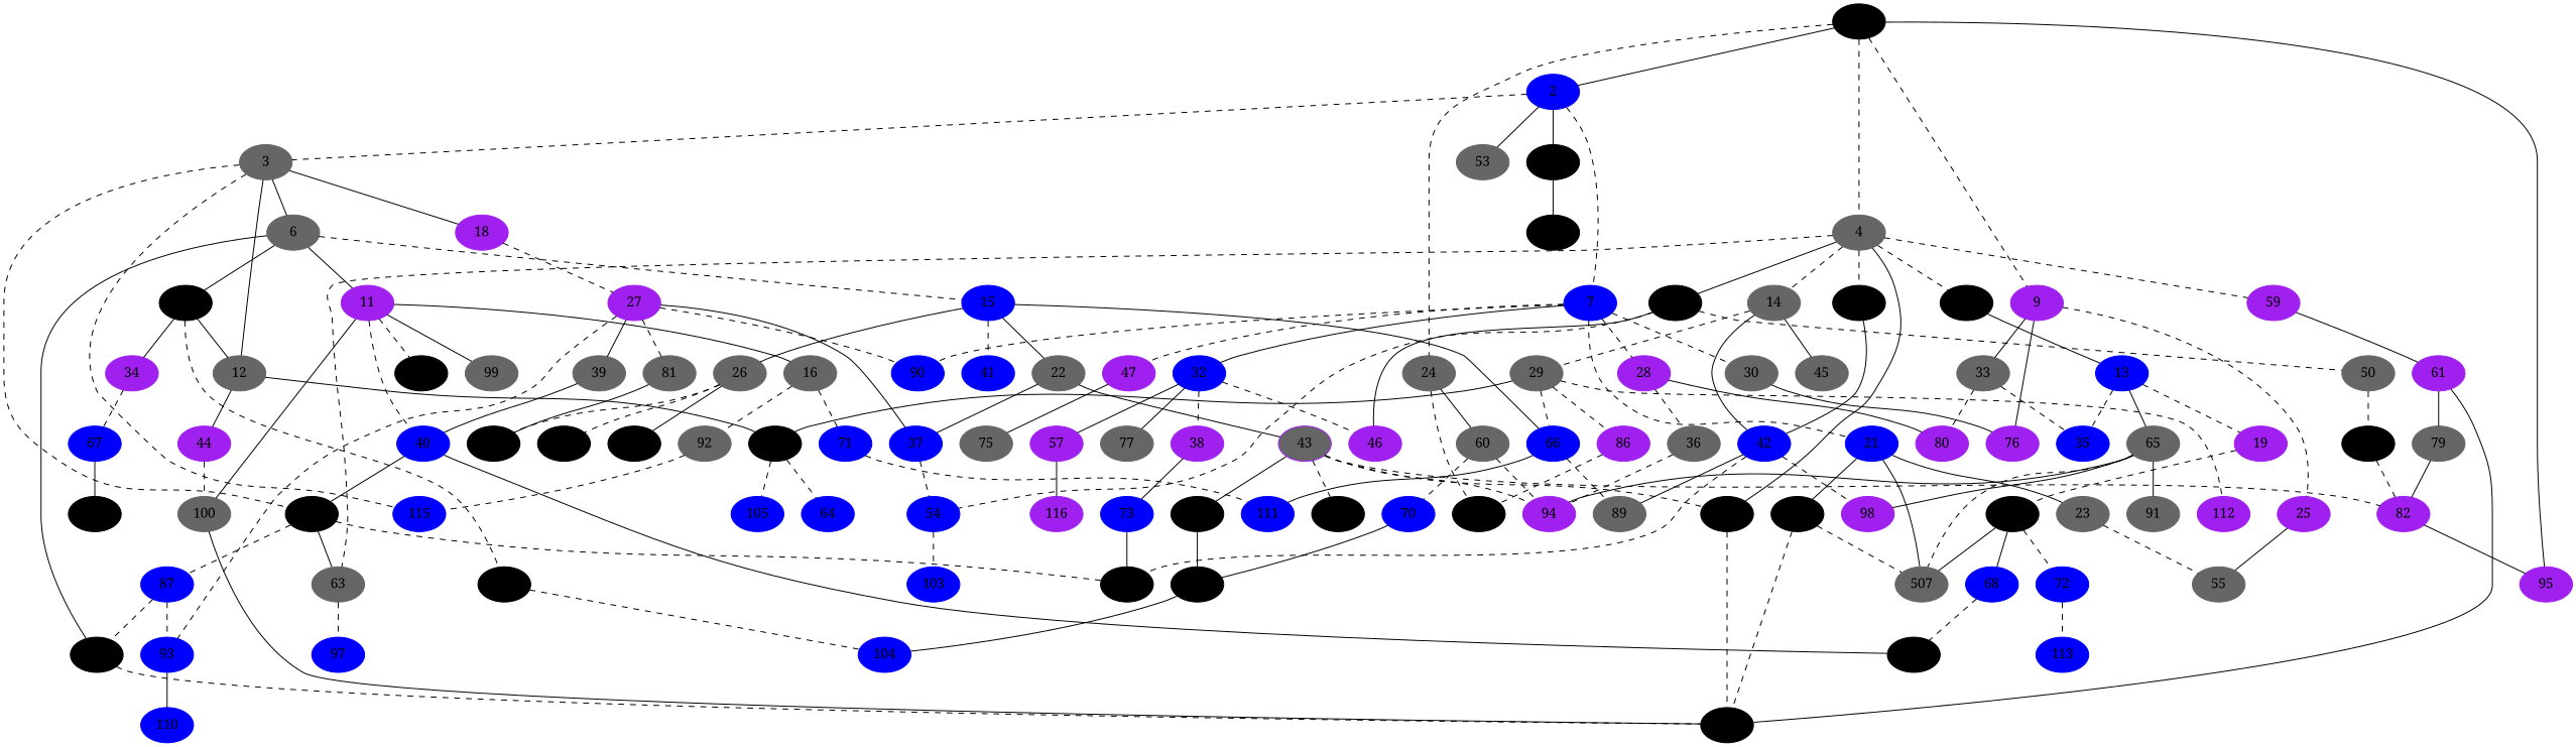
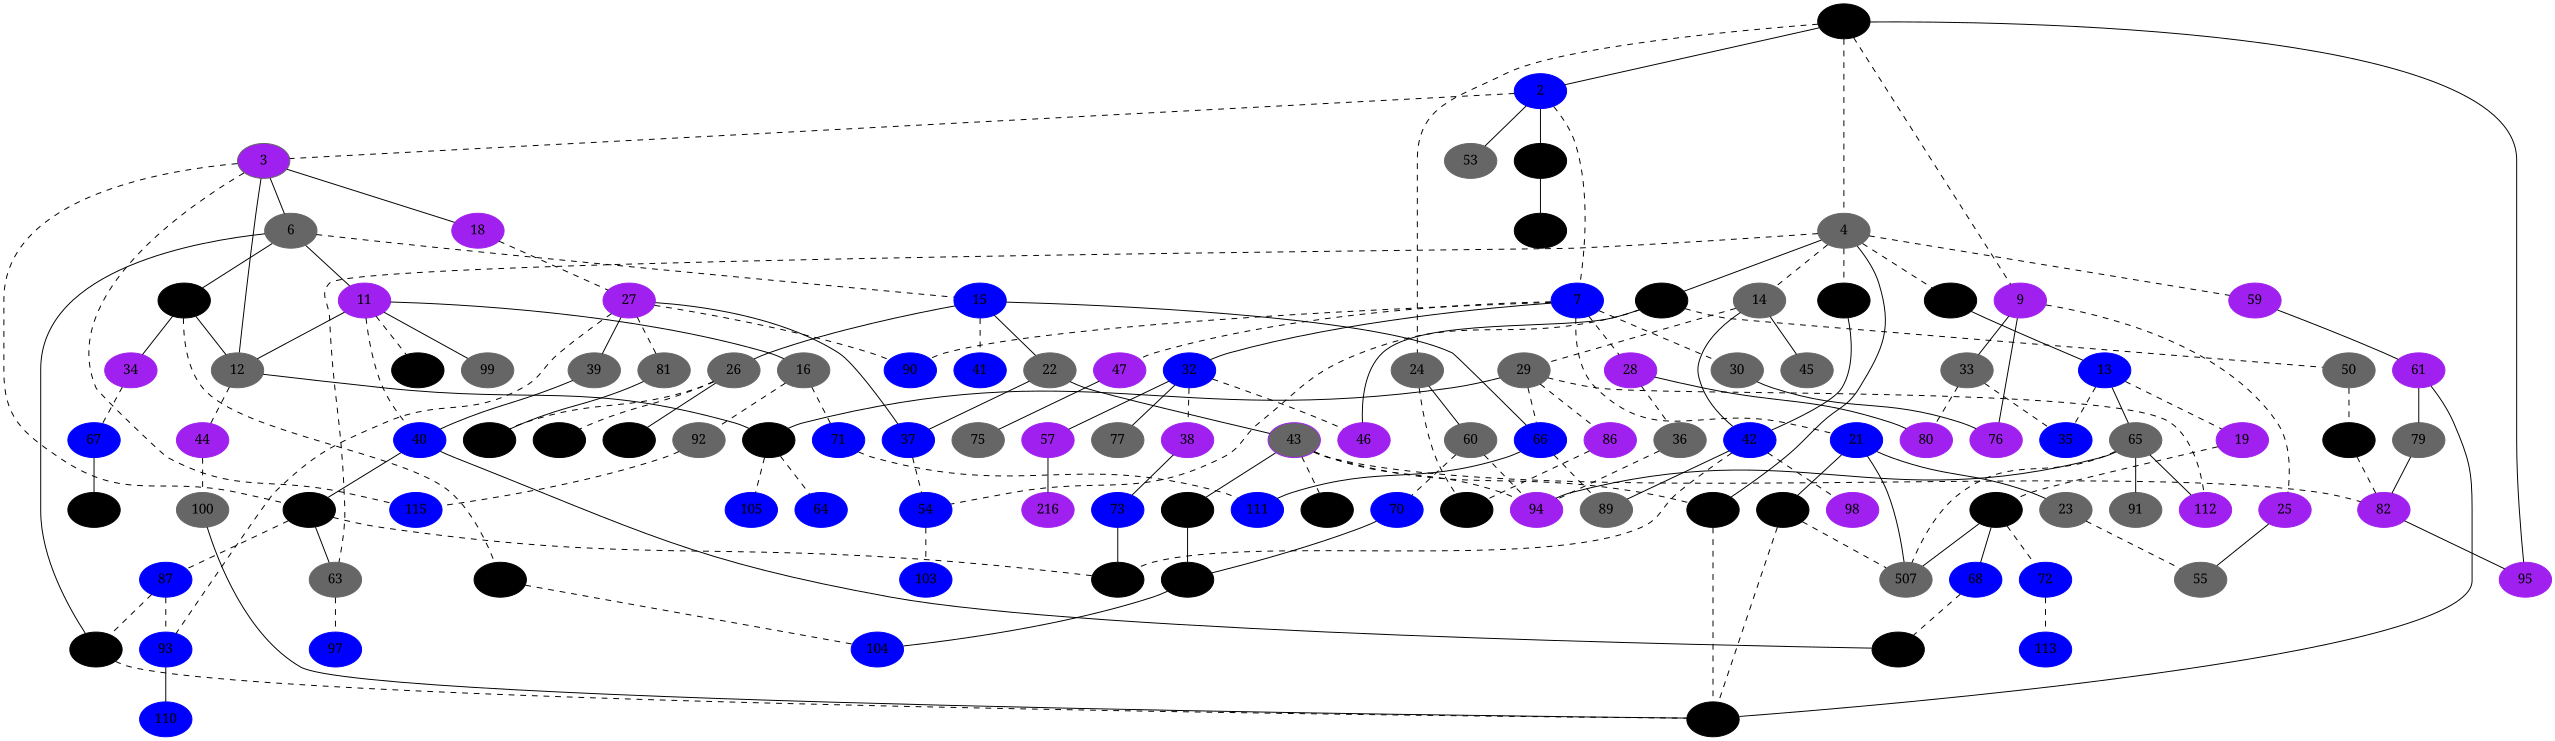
  graph {
    fontname="Noto Serif"
    node [color=gray40 fontname="Noto Serif" style=filled]
    edge [fontname="Noto Serif" style=dashed]
    1 [color=black]
    2 [color=blue]
    4
    9 [color=purple]
    24
    95 [color=purple]
-   3
+   3 [fillcolor=purple]
    7 [color=blue]
    53
    58 [color=black]
    5 [color=black]
    8 [color=black]
    14
    20 [color=black]
    59 [color=purple]
    63
    69 [color=black]
    25 [color=purple]
    33
    76 [color=purple]
    60
    96 [color=black]
    6
    12
    18 [color=purple]
    49 [color=black]
    115 [color=blue]
    21 [color=blue]
    28 [color=purple]
    30
    32 [color=blue]
    47 [color=purple]
    90 [color=blue]
    101 [color=black]
    10 [color=black]
    11 [color=purple]
    15 [color=blue]
    106 [color=black]
    44 [color=purple]
    52 [color=black]
    27 [color=purple]
    78 [color=black]
    87 [color=blue]
    46 [color=purple]
    50
    54 [color=blue]
    13 [color=blue]
    29
    42 [color=blue]
    45
    61 [color=purple]
    97 [color=blue]
    108 [color=black]
    62 [color=black]
    103 [color=blue]
    34 [color=purple]
    56 [color=black]
    16
    17 [color=black]
    40 [color=blue]
    99
    100
    22
    26
    41 [color=blue]
    66 [color=blue]
    23
    51 [color=black]
    n69 [label=507]
    36
    80 [color=purple]
    38 [color=purple]
    57 [color=purple]
    77
    75
    19 [color=purple]
    35 [color=blue]
    65
    55
    67 [color=blue]
    104 [color=blue]
    71 [color=blue]
    92
    88 [color=black]
    64 [color=blue]
    105 [color=blue]
    31 [color=black]
    112 [color=purple]
    94 [color=purple]
    91
    86 [color=purple]
    89
    98 [color=purple]
    37 [color=blue]
    43 [color=purple fillcolor=gray40]
    48 [color=black]
    83 [color=black]
    114 [color=black]
    111 [color=blue]
    39
    81
    93 [color=blue]
    68 [color=blue]
    72 [color=blue]
    74 [color=black]
    82 [color=purple]
    84 [color=black]
    70 [color=blue]
    110 [color=blue]
    113 [color=blue]
    73 [color=blue]
-   116 [color=purple]
+   116 [color=purple label=216]
    109 [color=black]
    85 [color=black]
    79
    1 -- 2 [style=solid]
    1 -- 4
    1 -- 9
    1 -- 24
    1 -- 95 [style=solid]
    2 -- 3
    2 -- 7
    2 -- 53 [style=solid]
    2 -- 58 [style=solid]
    4 -- 5 [style=solid]
    4 -- 8
    4 -- 14
    4 -- 20
    4 -- 59
    4 -- 63
    4 -- 69 [style=solid]
    9 -- 25
    9 -- 33 [style=solid]
    9 -- 76 [style=solid]
    24 -- 60 [style=solid]
    24 -- 96
    3 -- 6 [style=solid]
    3 -- 12 [style=solid]
    3 -- 18 [style=solid]
    3 -- 49
    3 -- 115
    7 -- 21
    7 -- 28
    7 -- 30
    7 -- 32 [style=solid]
    7 -- 47
    7 -- 90
    58 -- 101 [style=solid]
    5 -- 46 [style=solid]
    5 -- 50
    5 -- 54
    8 -- 13 [style=solid]
    14 -- 29
    14 -- 42 [style=solid]
    14 -- 45 [style=solid]
    20 -- 42 [style=solid]
    59 -- 61 [style=solid]
    63 -- 97
    69 -- 108
    25 -- 55 [style=solid]
    33 -- 80
    33 -- 35
    60 -- 94
    60 -- 70
    6 -- 10 [style=solid]
    6 -- 11 [style=solid]
    6 -- 15
    6 -- 106 [style=solid]
-   12 -- 44 [style=solid]
+   12 -- 44
    12 -- 52 [style=solid]
    18 -- 27
    49 -- 63 [style=solid]
    49 -- 78
    49 -- 87
    21 -- 23 [style=solid]
    21 -- 51 [style=solid]
    21 -- n69 [style=solid]
    28 -- 36
    28 -- 80 [style=solid]
    30 -- 76 [style=solid]
    32 -- 46
    32 -- 38
    32 -- 57 [style=solid]
    32 -- 77 [style=solid]
    47 -- 75 [style=solid]
    10 -- 12 [style=solid]
    10 -- 34 [style=solid]
    10 -- 56
    11 -- 16 [style=solid]
    11 -- 17
    11 -- 40
    11 -- 99 [style=solid]
-   11 -- 100 [style=solid]
+   11 -- 12 [style=solid]
    15 -- 22 [style=solid]
    15 -- 26 [style=solid]
    15 -- 41
    15 -- 66 [style=solid]
    106 -- 108
    44 -- 100
    52 -- 64
    52 -- 105
    27 -- 90
    27 -- 37 [style=solid]
    27 -- 39 [style=solid]
    27 -- 81
    27 -- 93
    87 -- 106
    87 -- 93
    50 -- 62
    54 -- 103
    13 -- 19
    13 -- 35
    13 -- 65 [style=solid]
    29 -- 52 [style=solid]
    29 -- 66
    29 -- 112
    29 -- 86
    42 -- 78
    42 -- 89 [style=solid]
    42 -- 98
    61 -- 108 [style=solid]
    61 -- 79 [style=solid]
    62 -- 82
    34 -- 67
    56 -- 104
    16 -- 71
    16 -- 92
    40 -- 49 [style=solid]
    40 -- 88 [style=solid]
    100 -- 108 [style=solid]
    22 -- 37 [style=solid]
    22 -- 43 [style=solid]
    26 -- 48 [style=solid]
    26 -- 83
    26 -- 114
    66 -- 89
    66 -- 111 [style=solid]
    23 -- 55
    51 -- 108
    51 -- n69
    36 -- 94
    38 -- 73 [style=solid]
    57 -- 116 [style=solid]
    19 -- 31
    65 -- n69
-   65 -- 98 [style=solid]
+   65 -- 112 [style=solid]
    65 -- 94 [style=solid]
    65 -- 91 [style=solid]
    67 -- 109 [style=solid]
    71 -- 111
    92 -- 115
    31 -- n69 [style=solid]
    31 -- 68 [style=solid]
    31 -- 72
    86 -- 96
    37 -- 54
    43 -- 69
    43 -- 94
    43 -- 74
    43 -- 82
    43 -- 84 [style=solid]
    39 -- 40 [style=solid]
    81 -- 114 [style=solid]
    93 -- 110 [style=solid]
    68 -- 88
    72 -- 113
    82 -- 95 [style=solid]
    84 -- 85 [style=solid]
    70 -- 85 [style=solid]
    73 -- 78 [style=solid]
    85 -- 104 [style=solid]
    79 -- 82 [style=solid]
  }
